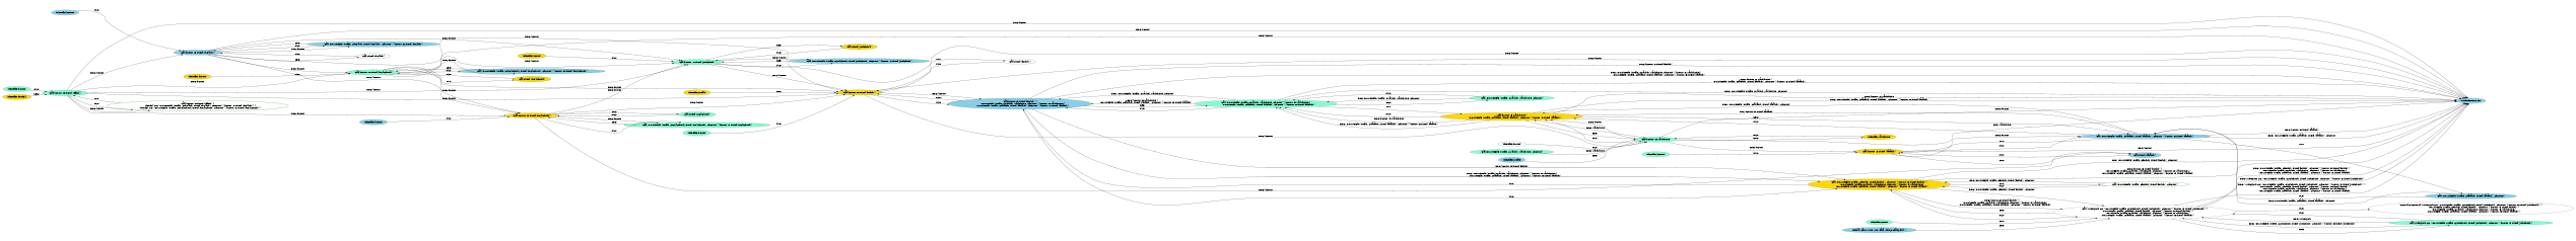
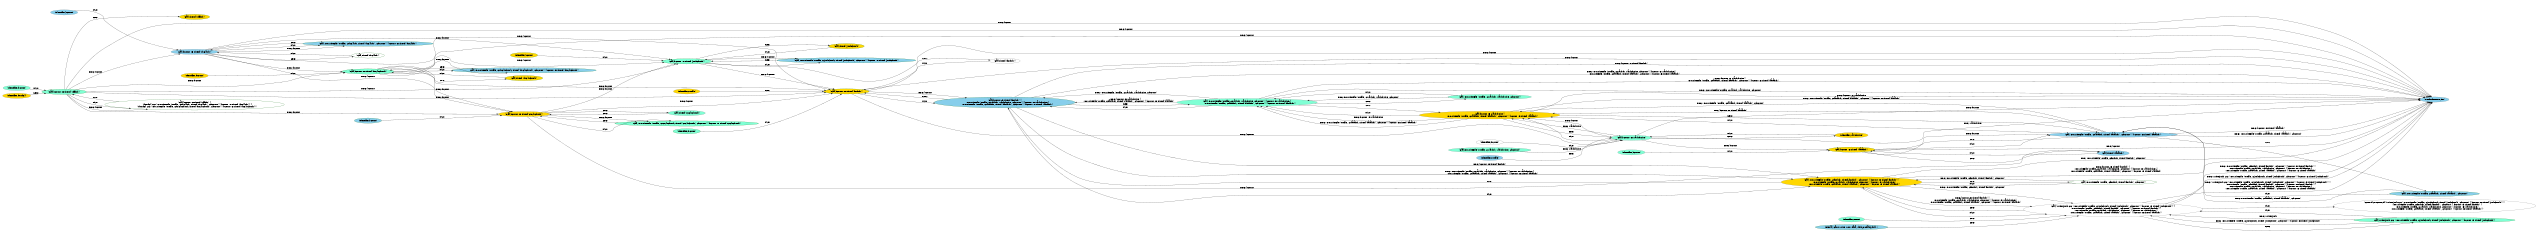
  digraph {
    rankdir=LR
    node [color=gray40 fillcolor=aquamarine style=filled]
    n1 [color=darkgreen fillcolor=gold label="(Call,bcount != sizeof (fmthdr))"]
    n2 [color=darkgreen fillcolor=skyblue label="(Call,bcount != sizeof (fmthdr) ||\n         !DoWriteFile (outfile, &wavhdr, wavhdrsize, &bcount) || bcount != wavhdrsize ||\n         !DoWriteFile (outfile, &datahdr, sizeof (datahdr), &bcount) || bcount != sizeof (datahdr))"]
    n3 [label="(Call,bcount != wavhdrsize)"]
    n4 [fillcolor=white label="(Call,sizeof (fmthdr))"]
    n5 [fillcolor=skyblue label="(MethodReturn,int)"]
    n6 [fillcolor=gold label="(Call,!DoWriteFile (outfile, &fmthdr, sizeof (fmthdr), &bcount) || bcount != sizeof (fmthdr) ||\n         !DoWriteFile (outfile, &wavhdr, wavhdrsize, &bcount) || bcount != wavhdrsize ||\n         !DoWriteFile (outfile, &datahdr, sizeof (datahdr), &bcount) || bcount != sizeof (datahdr))"]
    n7 [label="(Call,!DoWriteFile (outfile, &wavhdr, wavhdrsize, &bcount) || bcount != wavhdrsize ||\n         !DoWriteFile (outfile, &datahdr, sizeof (datahdr), &bcount) || bcount != sizeof (datahdr))"]
    n8 [fillcolor=gold label="(Call,bcount != wavhdrsize ||\n         !DoWriteFile (outfile, &datahdr, sizeof (datahdr), &bcount) || bcount != sizeof (datahdr))"]
    n9 [color=darkgreen fillcolor=gold label="(Call,bcount != sizeof (datahdr))"]
    n10 [fillcolor=gold label="(Identifier,wavhdrsize)"]
    n11 [fillcolor=gold label="(Call,bcount != sizeof (cs64_chunk))"]
    n12 [color=darkgreen label="(Call,bcount != sizeof (junkchunk))"]
    n13 [color=darkgreen label="(Call,!DoWriteFile (outfile, &cs64_chunk, sizeof (cs64_chunk), &bcount) || bcount != sizeof (cs64_chunk))"]
    n14 [label="(Call,sizeof (cs64_chunk))"]
    n15 [fillcolor=skyblue label="(Call,sizeof (datahdr))"]
    n16 [color=darkgreen fillcolor=gold label="(Call,sizeof (junkchunk))"]
    n17 [color=darkgreen fillcolor=skyblue label="(Call,!DoWriteFile (outfile, &junkchunk, sizeof (junkchunk), &bcount) || bcount != sizeof (junkchunk))"]
    n18 [color=darkgreen label="(Call,bcount != sizeof (ds64_chunk))"]
    n19 [color=darkgreen fillcolor=skyblue label="(Call,!DoWriteFile (outfile, &ds64_chunk, sizeof (ds64_chunk), &bcount) || bcount != sizeof (ds64_chunk))"]
    n20 [color=darkgreen fillcolor=gold label="(Call,sizeof (ds64_chunk))"]
    n21 [fillcolor=skyblue label="(Call,bcount != sizeof (ds64hdr))"]
    n22 [color=darkgreen fillcolor=skyblue label="(Call,!DoWriteFile (outfile, &ds64hdr, sizeof (ds64hdr), &bcount) || bcount != sizeof (ds64hdr))"]
    n23 [color=darkgreen fillcolor=white label="(Call,sizeof (ds64hdr))"]
    n24 [color=darkgreen label="(Call,bcount != sizeof (riffhdr))"]
    n25 [color=darkgreen fillcolor=white label="(Call,bcount != sizeof (riffhdr) ||\n         (do_rf64 && (!DoWriteFile (outfile, &ds64hdr, sizeof (ds64hdr), &bcount) || bcount != sizeof (ds64hdr))) ||\n        (do_rf64 && (!DoWriteFile (outfile, &ds64_chunk, sizeof (ds64_chunk), &bcount) || bcount != sizeof (ds64_chunk))))"]
+   n26 [color=darkgreen fillcolor=gold label="(Call,sizeof (riffhdr))"]
    n27 [fillcolor=white label="(Call,(write_junk && (!DoWriteFile (outfile, &junkchunk, sizeof (junkchunk), &bcount) || bcount != sizeof (junkchunk))) ||\n         !DoWriteFile (outfile, &fmthdr, sizeof (fmthdr), &bcount) || bcount != sizeof (fmthdr) ||\n         !DoWriteFile (outfile, &wavhdr, wavhdrsize, &bcount) || bcount != wavhdrsize ||\n         !DoWriteFile (outfile, &datahdr, sizeof (datahdr), &bcount) || bcount != sizeof (datahdr))"]
    n28 [color=darkgreen fillcolor=white label="(Call,!DoWriteFile (outfile, &fmthdr, sizeof (fmthdr), &bcount))"]
    n29 [label="(Call,!DoWriteFile (outfile, &wavhdr, wavhdrsize, &bcount))"]
    n30 [color=darkgreen label="(Call,write_junk && (!DoWriteFile (outfile, &junkchunk, sizeof (junkchunk), &bcount) || bcount != sizeof (junkchunk)))"]
    n31 [fillcolor=white label="(ControlStructure,if ((write_junk && (!DoWriteFile (outfile, &junkchunk, sizeof (junkchunk), &bcount) || bcount != sizeof (junkchunk))) ||\n         !DoWriteFile (outfile, &fmthdr, sizeof (fmthdr), &bcount) || bcount != sizeof (fmthdr) ||\n         !DoWriteFile (outfile, &wavhdr, wavhdrsize, &bcount) || bcount != wavhdrsize ||\n         !DoWriteFile (outfile, &datahdr, sizeof (datahdr), &bcount) || bcount != sizeof (datahdr)))"]
    n32 [fillcolor=skyblue label="(Call,!DoWriteFile (outfile, &datahdr, sizeof (datahdr), &bcount) || bcount != sizeof (datahdr))"]
    n33 [color=darkgreen fillcolor=skyblue label="(Call,!DoWriteFile (outfile, &datahdr, sizeof (datahdr), &bcount))"]
    n34 [color=darkgreen fillcolor=skyblue label="(Literal,\"can't write .WAV data, disk probably full!\")"]
    n35 [fillcolor=skyblue label="(Identifier,outfile)"]
    n36 [label="(Identifier,bcount)"]
    n37 [fillcolor=gold label="(Identifier,bcount)"]
    n38 [label="(Identifier,bcount)"]
    n39 [color=darkgreen label="(Identifier,bcount)"]
    n40 [color=darkgreen fillcolor=gold label="(Identifier,bcount)"]
    n41 [label="(Identifier,TRUE)"]
    n42 [fillcolor=white label="(Identifier,bcount)"]
    n43 [fillcolor=gold label="(Identifier,do_rf64)"]
    n44 [label="(Call,DoWriteFile (outfile, &wavhdr, wavhdrsize, &bcount))"]
    n45 [fillcolor=skyblue label="(Identifier,bcount)"]
    n46 [color=darkgreen fillcolor=skyblue label="(Identifier,bcount)"]
    n47 [fillcolor=gold label="(Identifier,outfile)"]
    n1 -> n2 [label="AST: "]
    n1 -> n2 [label="DDG: bcount"]
    n1 -> n3 [label="DDG: bcount"]
    n1 -> n4 [label="CFG: "]
    n1 -> n5 [label="DDG: bcount"]
    n2 -> n1 [label="CFG: "]
    n2 -> n5 [label="DDG: bcount != sizeof (fmthdr)"]
    n2 -> n5 [label="DDG: !DoWriteFile (outfile, &wavhdr, wavhdrsize, &bcount) || bcount != wavhdrsize ||\n         !DoWriteFile (outfile, &datahdr, sizeof (datahdr), &bcount) || bcount != sizeof (datahdr)"]
    n2 -> n6 [label="AST: "]
    n2 -> n6 [label="DDG: bcount != sizeof (fmthdr)"]
    n2 -> n6 [label="DDG: !DoWriteFile (outfile, &wavhdr, wavhdrsize, &bcount) || bcount != wavhdrsize ||\n         !DoWriteFile (outfile, &datahdr, sizeof (datahdr), &bcount) || bcount != sizeof (datahdr)"]
    n2 -> n7 [label="CFG: "]
    n3 -> n5 [label="DDG: bcount"]
    n3 -> n5 [label="DDG: wavhdrsize"]
    n3 -> n8 [label="AST: "]
    n3 -> n8 [label="DDG: bcount"]
    n3 -> n8 [label="DDG: wavhdrsize"]
    n3 -> n9 [label="DDG: bcount"]
    n3 -> n10 [label="CFG: "]
    n4 -> n1 [label="AST: "]
    n6 -> n2 [label="CFG: "]
    n6 -> n5 [label="DDG: !DoWriteFile (outfile, &fmthdr, sizeof (fmthdr), &bcount)"]
    n6 -> n5 [label="DDG: bcount != sizeof (fmthdr) ||\n         !DoWriteFile (outfile, &wavhdr, wavhdrsize, &bcount) || bcount != wavhdrsize ||\n         !DoWriteFile (outfile, &datahdr, sizeof (datahdr), &bcount) || bcount != sizeof (datahdr)"]
    n6 -> n27 [label="AST: "]
    n6 -> n27 [label="DDG: !DoWriteFile (outfile, &fmthdr, sizeof (fmthdr), &bcount)"]
    n6 -> n27 [label="DDG: bcount != sizeof (fmthdr) ||\n         !DoWriteFile (outfile, &wavhdr, wavhdrsize, &bcount) || bcount != wavhdrsize ||\n         !DoWriteFile (outfile, &datahdr, sizeof (datahdr), &bcount) || bcount != sizeof (datahdr)"]
    n6 -> n28 [label="CFG: "]
    n7 -> n2 [label="AST: "]
    n7 -> n2 [label="DDG: !DoWriteFile (outfile, &wavhdr, wavhdrsize, &bcount)"]
    n7 -> n2 [label="DDG: bcount != wavhdrsize ||\n         !DoWriteFile (outfile, &datahdr, sizeof (datahdr), &bcount) || bcount != sizeof (datahdr)"]
    n7 -> n5 [label="DDG: bcount != wavhdrsize ||\n         !DoWriteFile (outfile, &datahdr, sizeof (datahdr), &bcount) || bcount != sizeof (datahdr)"]
    n7 -> n5 [label="DDG: !DoWriteFile (outfile, &wavhdr, wavhdrsize, &bcount)"]
    n7 -> n8 [label="CFG: "]
    n7 -> n29 [label="CFG: "]
    n8 -> n3 [label="CFG: "]
    n8 -> n5 [label="DDG: bcount != wavhdrsize"]
    n8 -> n5 [label="DDG: !DoWriteFile (outfile, &datahdr, sizeof (datahdr), &bcount) || bcount != sizeof (datahdr)"]
    n8 -> n7 [label="AST: "]
    n8 -> n7 [label="DDG: bcount != wavhdrsize"]
    n8 -> n7 [label="DDG: !DoWriteFile (outfile, &datahdr, sizeof (datahdr), &bcount) || bcount != sizeof (datahdr)"]
    n8 -> n32 [label="CFG: "]
    n9 -> n5 [label="DDG: bcount"]
    n9 -> n15 [label="CFG: "]
    n9 -> n32 [label="AST: "]
    n9 -> n32 [label="DDG: bcount"]
    n10 -> n3 [label="AST: "]
    n11 -> n1 [label="DDG: bcount"]
    n11 -> n12 [label="DDG: bcount"]
    n11 -> n13 [label="AST: "]
    n11 -> n13 [label="DDG: bcount"]
    n11 -> n14 [label="CFG: "]
    n11 -> n15 [label="DDG: bcount"]
    n12 -> n1 [label="DDG: bcount"]
    n12 -> n5 [label="DDG: bcount"]
    n12 -> n16 [label="CFG: "]
    n12 -> n17 [label="AST: "]
    n12 -> n17 [label="DDG: bcount"]
    n13 -> n11 [label="CFG: "]
-   n14 -> n11 [label="AST: "]
+   n14 -> n11 [label="CFG: "]
    n15 -> n9 [label="AST: "]
    n16 -> n12 [label="AST: "]
    n17 -> n12 [label="CFG: "]
    n18 -> n1 [label="DDG: bcount"]
    n18 -> n5 [label="DDG: bcount"]
    n18 -> n11 [label="DDG: bcount"]
    n18 -> n12 [label="DDG: bcount"]
    n18 -> n19 [label="AST: "]
    n18 -> n19 [label="DDG: bcount"]
    n18 -> n20 [label="CFG: "]
    n19 -> n18 [label="CFG: "]
    n20 -> n18 [label="AST: "]
    n21 -> n1 [label="DDG: bcount"]
    n21 -> n5 [label="DDG: bcount"]
    n21 -> n11 [label="DDG: bcount"]
    n21 -> n12 [label="DDG: bcount"]
    n21 -> n18 [label="DDG: bcount"]
    n21 -> n22 [label="AST: "]
    n21 -> n22 [label="DDG: bcount"]
    n21 -> n23 [label="CFG: "]
    n22 -> n21 [label="CFG: "]
    n23 -> n21 [label="AST: "]
    n24 -> n1 [label="DDG: bcount"]
    n24 -> n5 [label="DDG: bcount"]
    n24 -> n11 [label="DDG: bcount"]
    n24 -> n12 [label="DDG: bcount"]
    n24 -> n18 [label="DDG: bcount"]
    n24 -> n21 [label="DDG: bcount"]
    n24 -> n25 [label="AST: "]
    n24 -> n25 [label="DDG: bcount"]
+   n24 -> n26 [label="CFG: "]
    n25 -> n24 [label="CFG: "]
    n27 -> n5 [label="DDG: !DoWriteFile (outfile, &fmthdr, sizeof (fmthdr), &bcount) || bcount != sizeof (fmthdr) ||\n         !DoWriteFile (outfile, &wavhdr, wavhdrsize, &bcount) || bcount != wavhdrsize ||\n         !DoWriteFile (outfile, &datahdr, sizeof (datahdr), &bcount) || bcount != sizeof (datahdr)"]
    n27 -> n5 [label="DDG: write_junk && (!DoWriteFile (outfile, &junkchunk, sizeof (junkchunk), &bcount) || bcount != sizeof (junkchunk))"]
    n27 -> n5 [label="DDG: (write_junk && (!DoWriteFile (outfile, &junkchunk, sizeof (junkchunk), &bcount) || bcount != sizeof (junkchunk))) ||\n         !DoWriteFile (outfile, &fmthdr, sizeof (fmthdr), &bcount) || bcount != sizeof (fmthdr) ||\n         !DoWriteFile (outfile, &wavhdr, wavhdrsize, &bcount) || bcount != wavhdrsize ||\n         !DoWriteFile (outfile, &datahdr, sizeof (datahdr), &bcount) || bcount != sizeof (datahdr)"]
    n27 -> n6 [label="CFG: "]
    n27 -> n30 [label="CFG: "]
    n27 -> n31 [label="AST: "]
    n28 -> n6 [label="AST: "]
    n28 -> n6 [label="DDG: DoWriteFile (outfile, &fmthdr, sizeof (fmthdr), &bcount)"]
    n29 -> n7 [label="AST: "]
    n29 -> n7 [label="DDG: DoWriteFile (outfile, &wavhdr, wavhdrsize, &bcount)"]
    n30 -> n27 [label="AST: "]
    n30 -> n27 [label="DDG: write_junk"]
    n30 -> n27 [label="DDG: !DoWriteFile (outfile, &junkchunk, sizeof (junkchunk), &bcount) || bcount != sizeof (junkchunk)"]
    n32 -> n5 [label="DDG: bcount != sizeof (datahdr)"]
    n32 -> n5 [label="DDG: !DoWriteFile (outfile, &datahdr, sizeof (datahdr), &bcount)"]
    n32 -> n8 [label="AST: "]
    n32 -> n8 [label="DDG: !DoWriteFile (outfile, &datahdr, sizeof (datahdr), &bcount)"]
    n32 -> n8 [label="DDG: bcount != sizeof (datahdr)"]
    n32 -> n9 [label="CFG: "]
    n32 -> n33 [label="CFG: "]
    n33 -> n32 [label="AST: "]
    n33 -> n32 [label="DDG: DoWriteFile (outfile, &datahdr, sizeof (datahdr), &bcount)"]
    n34 -> n27 [label="CFG: "]
    n35 -> n3 [label="CFG: "]
    n36 -> n24 [label="AST: "]
    n37 -> n18 [label="AST: "]
    n38 -> n9 [label="AST: "]
    n39 -> n1 [label="AST: "]
    n40 -> n12 [label="AST: "]
    n41 -> n27 [label="CFG: "]
    n42 -> n3 [label="AST: "]
    n43 -> n24 [label="CFG: "]
    n44 -> n3 [label="DDG: wavhdrsize"]
    n45 -> n21 [label="AST: "]
    n46 -> n11 [label="AST: "]
    n47 -> n1 [label="CFG: "]
  }
